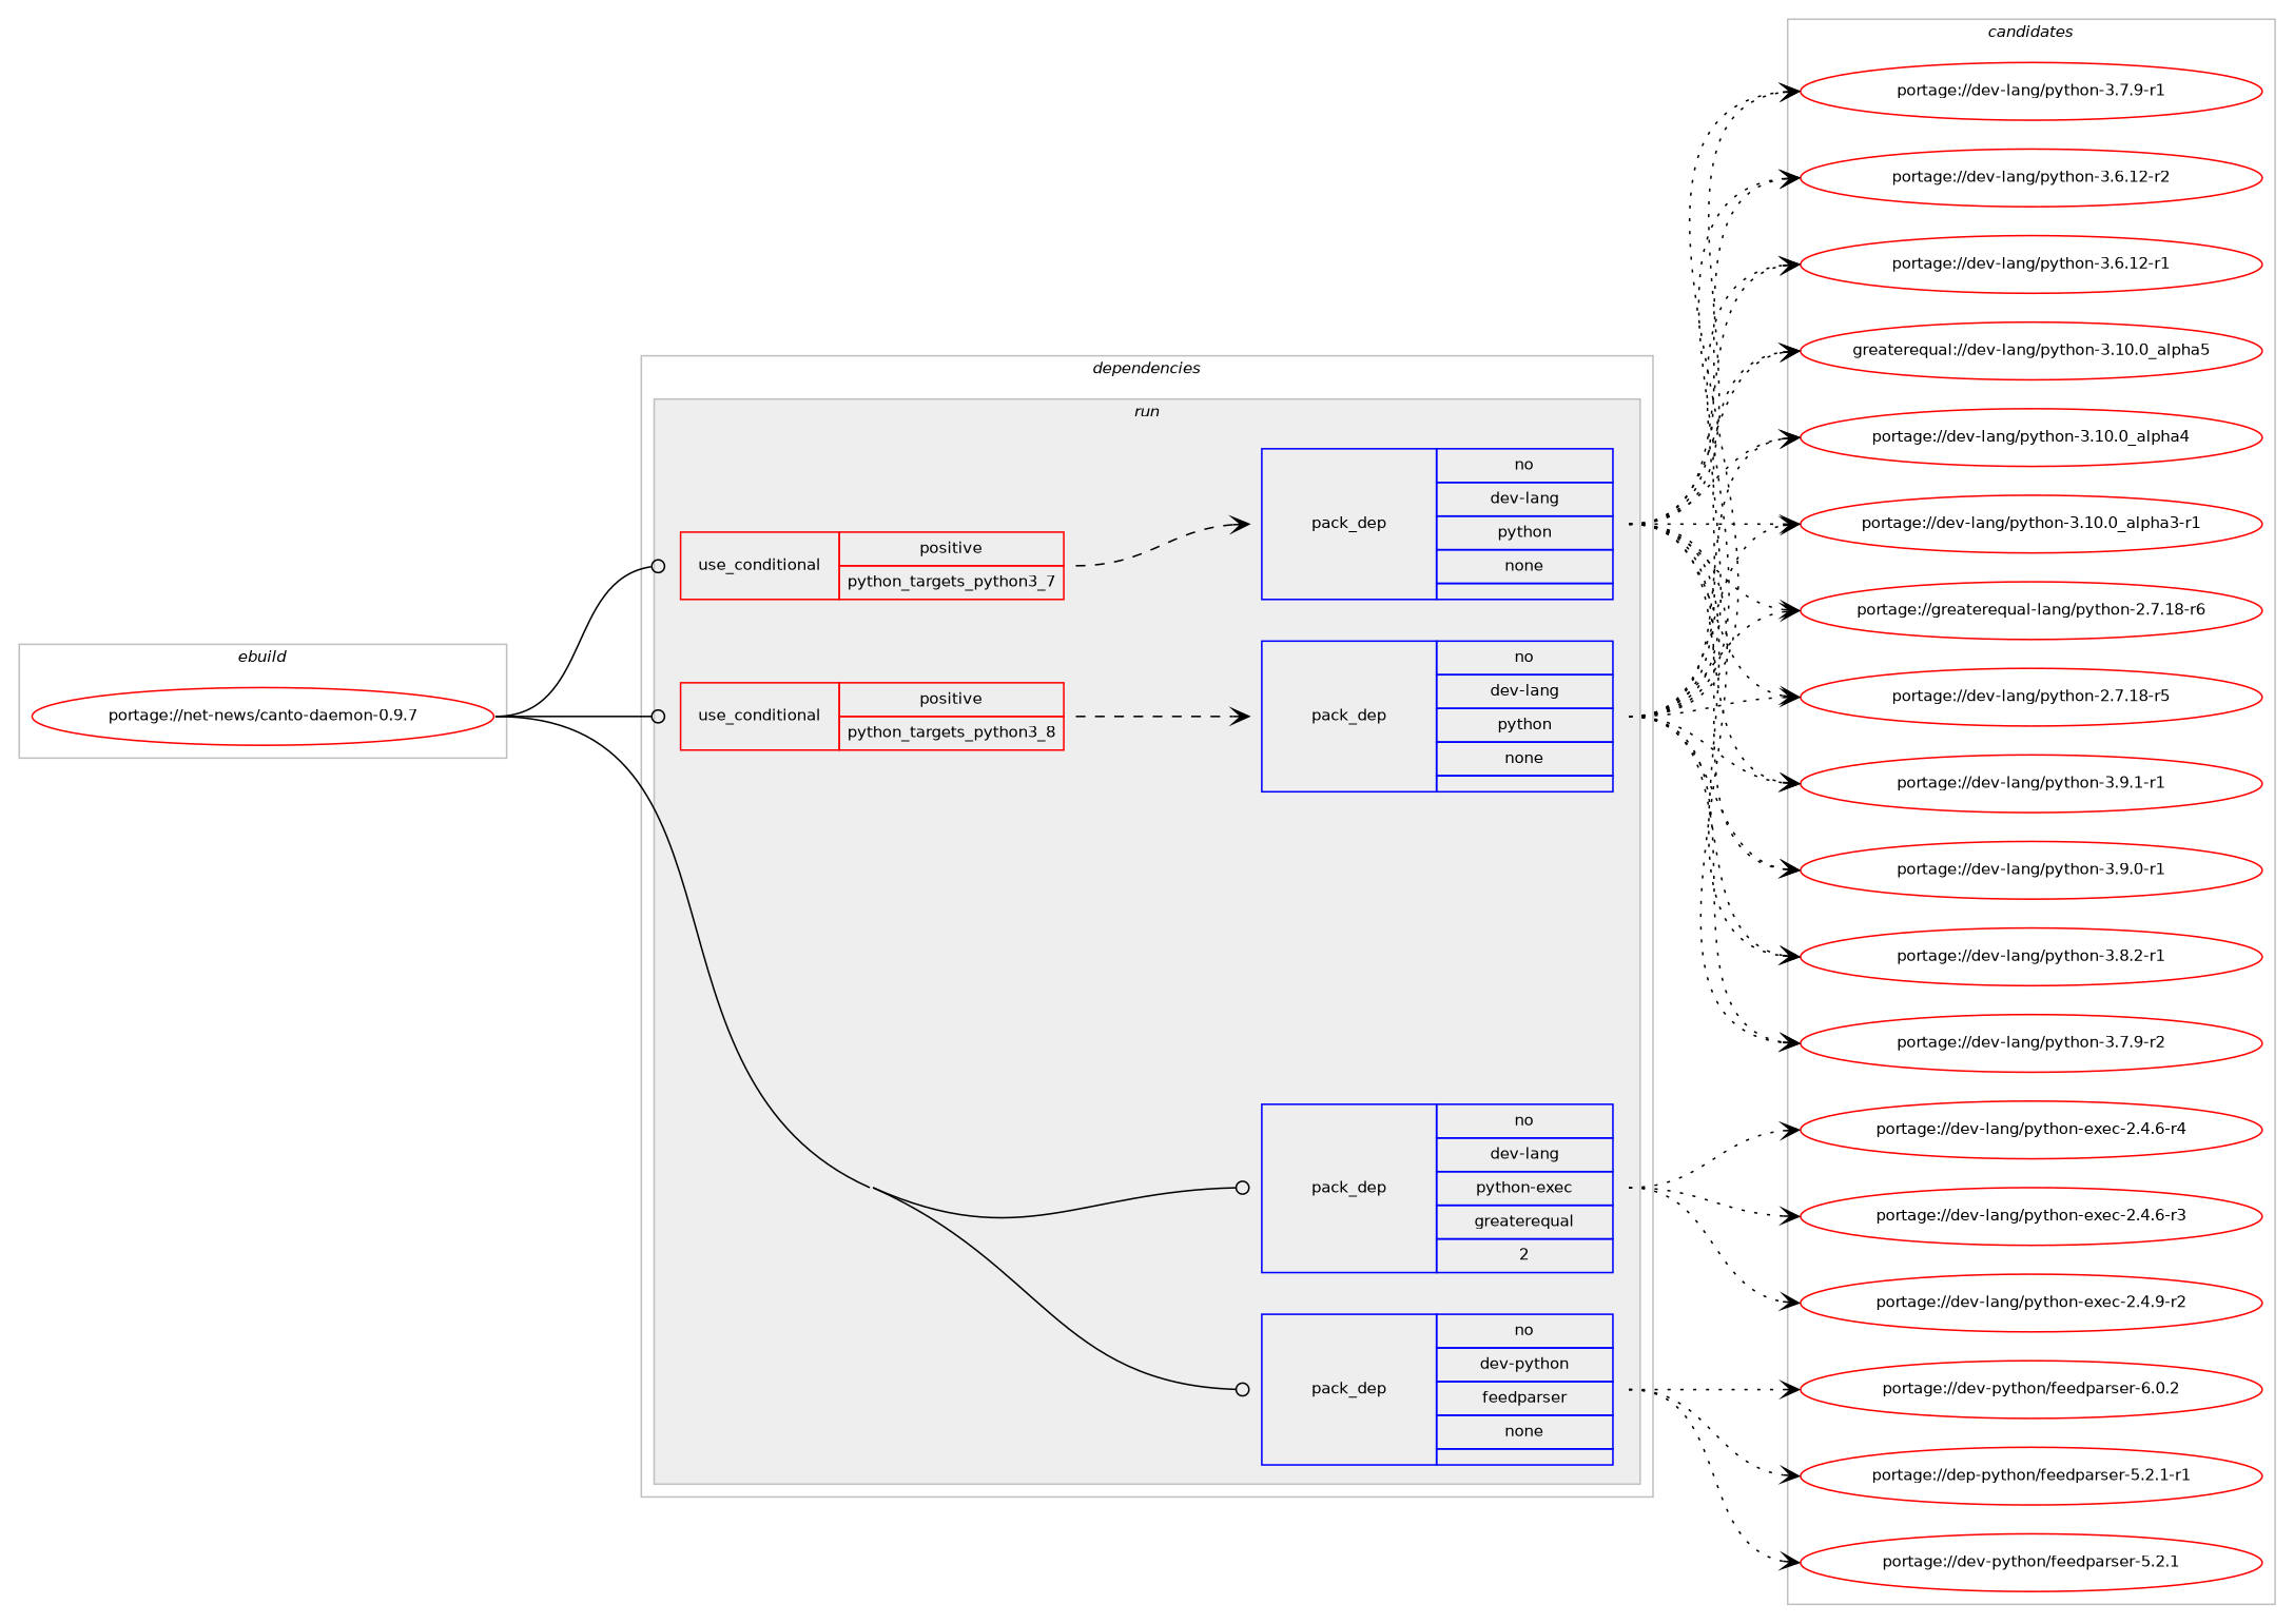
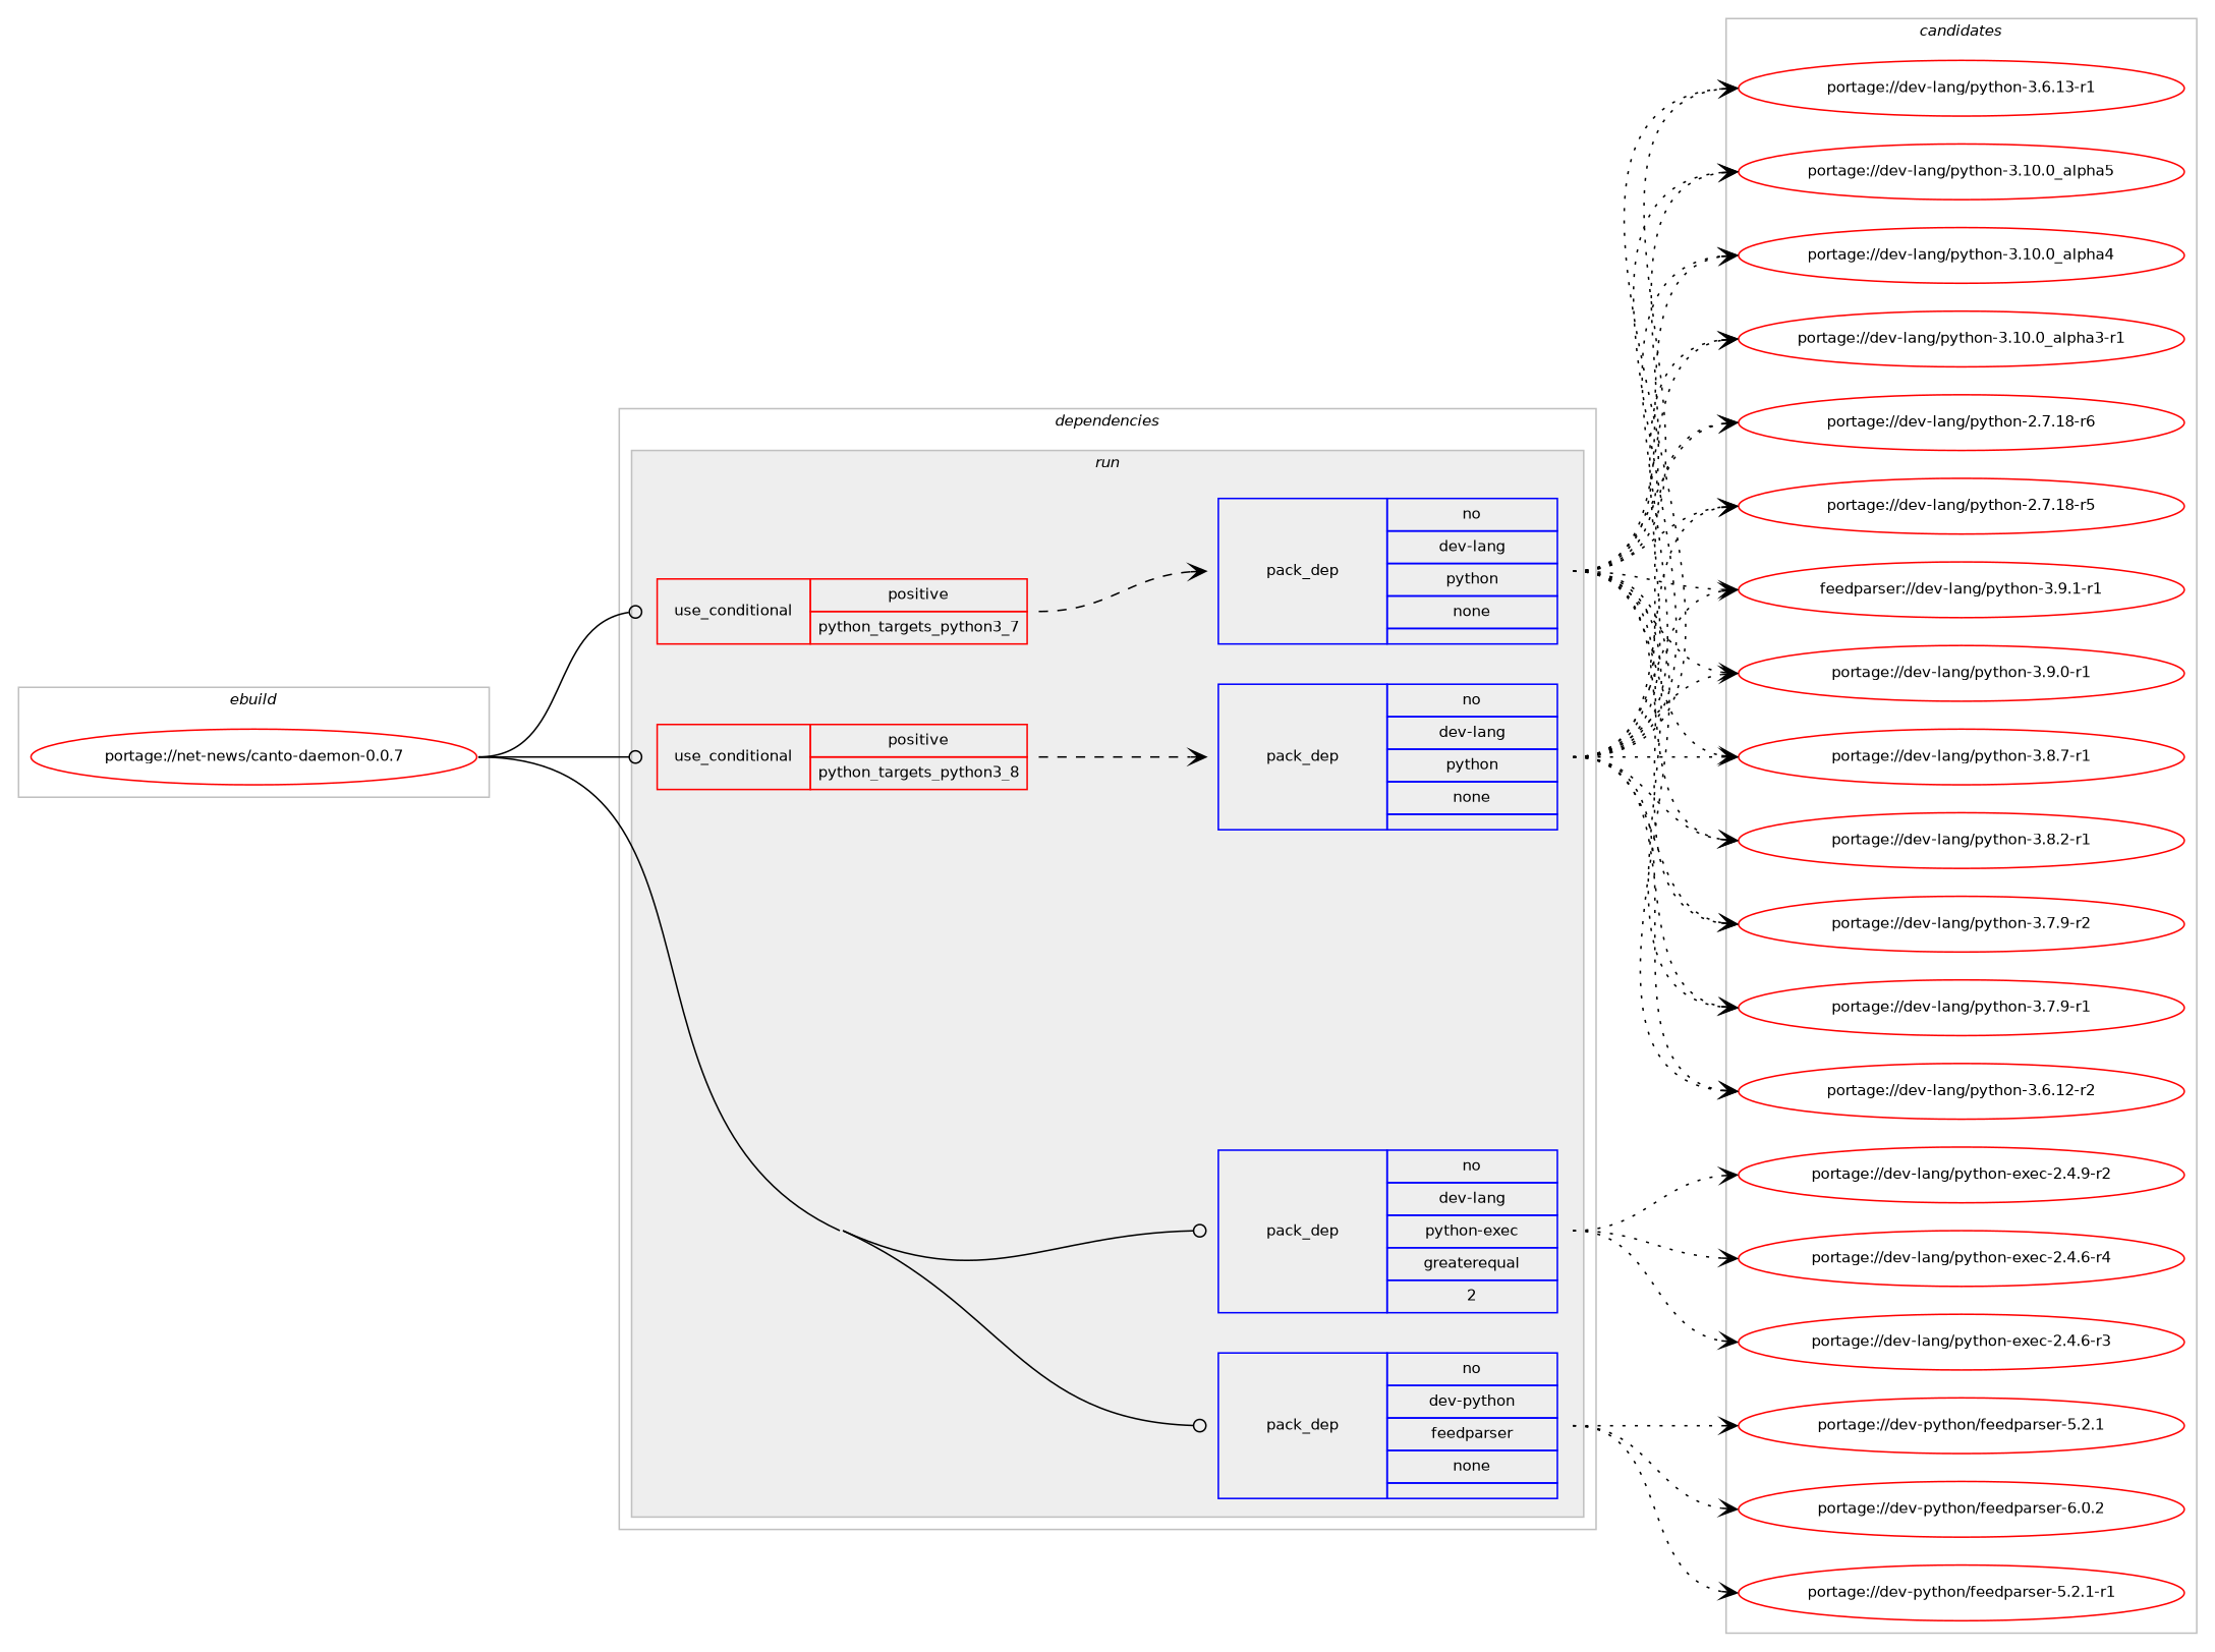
  digraph {
    compound=true
    concentrate=true
    fontname=Helvetica
    fontsize=10
    newrank=true
    rankdir=LR
    ranksep=1.5
    node [color=red fontname=Helvetica fontsize=10]
    edge [arrowhead=vee headport=w style=dotted tailport=e weight=100]
-   n1 [label="portage://net-news/canto-daemon-0.9.7" width=4]
+   n1 [label="portage://net-news/canto-daemon-0.0.7" width=4]
    n2 [color=blue label=<<TABLE BORDER="0" CELLBORDER="1" CELLSPACING="0" CELLPADDING="4" WIDTH="220"><TR><TD ROWSPAN="6" CELLPADDING="30">pack_dep</TD></TR><TR><TD WIDTH="110">no</TD></TR><TR><TD>dev-lang</TD></TR><TR><TD>python</TD></TR><TR><TD>none</TD></TR><TR><TD></TD></TR></TABLE>> shape=none]
    n3 [label=<<TABLE BORDER="0" CELLBORDER="1" CELLSPACING="0" CELLPADDING="4"><TR><TD ROWSPAN="3" CELLPADDING="10">use_conditional</TD></TR><TR><TD>positive</TD></TR><TR><TD>python_targets_python3_7</TD></TR></TABLE>> shape=none]
    n4 [color=blue label=<<TABLE BORDER="0" CELLBORDER="1" CELLSPACING="0" CELLPADDING="4" WIDTH="220"><TR><TD ROWSPAN="6" CELLPADDING="30">pack_dep</TD></TR><TR><TD WIDTH="110">no</TD></TR><TR><TD>dev-lang</TD></TR><TR><TD>python</TD></TR><TR><TD>none</TD></TR><TR><TD></TD></TR></TABLE>> shape=none]
    n5 [label=<<TABLE BORDER="0" CELLBORDER="1" CELLSPACING="0" CELLPADDING="4"><TR><TD ROWSPAN="3" CELLPADDING="10">use_conditional</TD></TR><TR><TD>positive</TD></TR><TR><TD>python_targets_python3_8</TD></TR></TABLE>> shape=none]
    n6 [color=blue label=<<TABLE BORDER="0" CELLBORDER="1" CELLSPACING="0" CELLPADDING="4" WIDTH="220"><TR><TD ROWSPAN="6" CELLPADDING="30">pack_dep</TD></TR><TR><TD WIDTH="110">no</TD></TR><TR><TD>dev-lang</TD></TR><TR><TD>python-exec</TD></TR><TR><TD>greaterequal</TD></TR><TR><TD>2</TD></TR></TABLE>> shape=none]
    n7 [color=blue label=<<TABLE BORDER="0" CELLBORDER="1" CELLSPACING="0" CELLPADDING="4" WIDTH="220"><TR><TD ROWSPAN="6" CELLPADDING="30">pack_dep</TD></TR><TR><TD WIDTH="110">no</TD></TR><TR><TD>dev-python</TD></TR><TR><TD>feedparser</TD></TR><TR><TD>none</TD></TR><TR><TD></TD></TR></TABLE>> shape=none]
-   n8 [label="portage://dev-lang/python-3.9.1-r1" width=4]
+   n8 [label="feedparser://dev-lang/python-3.9.1-r1" width=4]
    n9 [label="portage://dev-lang/python-3.9.0-r1" width=4]
+   n10 [label="portage://dev-lang/python-3.8.7-r1" width=4]
    n11 [label="portage://dev-lang/python-3.8.2-r1" width=4]
    n12 [label="portage://dev-lang/python-3.7.9-r2" width=4]
    n13 [label="portage://dev-lang/python-3.7.9-r1" width=4]
    n14 [label="portage://dev-lang/python-3.6.12-r2" width=4]
-   n15 [label="portage://dev-lang/python-3.6.12-r1" width=4]
-   n16 [label="greaterequal://dev-lang/python-3.10.0_alpha5" width=4]
+   n15 [label="portage://dev-lang/python-3.6.13-r1" width=4]
+   n16 [label="portage://dev-lang/python-3.10.0_alpha5" width=4]
    n17 [label="portage://dev-lang/python-3.10.0_alpha4" width=4]
    n18 [label="portage://dev-lang/python-3.10.0_alpha3-r1" width=4]
-   n19 [label="portage://greaterequal-lang/python-2.7.18-r6" width=4]
+   n19 [label="portage://dev-lang/python-2.7.18-r6" width=4]
    n20 [label="portage://dev-lang/python-2.7.18-r5" width=4]
    n21 [label="portage://dev-lang/python-exec-2.4.6-r4" width=4]
    n22 [label="portage://dev-lang/python-exec-2.4.6-r3" width=4]
    n23 [label="portage://dev-lang/python-exec-2.4.9-r2" width=4]
    n24 [label="portage://dev-python/feedparser-6.0.2" width=4]
-   n25 [label="portage://dep-python/feedparser-5.2.1-r1" width=4]
+   n25 [label="portage://dev-python/feedparser-5.2.1-r1" width=4]
    n26 [label="portage://dev-python/feedparser-5.2.1" width=4]
    subgraph cluster_1 {
      color=gray
      label=<<i>ebuild</i>>
      rank=same
      n1
    }
    subgraph cluster_2 {
      color=gray
      label=<<i>dependencies</i>>
      subgraph cluster_3 {
        color=gray
        fillcolor="#eeeeee"
        label=<<i>compile</i>>
        style=filled
      }
      subgraph cluster_4 {
        color=gray
        fillcolor="#eeeeee"
        label=<<i>compile and run</i>>
        style=filled
      }
      subgraph cluster_5 {
        color=gray
        fillcolor="#eeeeee"
        label=<<i>run</i>>
        style=filled
        subgraph sub_6 {
          color=gray
          fillcolor="#eeeeee"
          label=<<i>run</i>>
          style=filled
          n3
          subgraph sub_7 {
            color=gray
            fillcolor="#eeeeee"
            label=<<i>run</i>>
            style=filled
            n2
          }
        }
        subgraph sub_8 {
          color=gray
          fillcolor="#eeeeee"
          label=<<i>run</i>>
          style=filled
          n5
          subgraph sub_9 {
            color=gray
            fillcolor="#eeeeee"
            label=<<i>run</i>>
            style=filled
            n4
          }
        }
        subgraph sub_10 {
          color=gray
          fillcolor="#eeeeee"
          label=<<i>run</i>>
          style=filled
          n6
        }
        subgraph sub_11 {
          color=gray
          fillcolor="#eeeeee"
          label=<<i>run</i>>
          style=filled
          n7
        }
      }
    }
    subgraph cluster_12 {
      color=gray
      label=<<i>candidates</i>>
      rank=same
      subgraph sub_13 {
        color=black
        label=<<i>candidates</i>>
        nodesep=1
        rank=same
        n8
        n9
+       n10
        n11
        n12
        n13
        n14
        n15
        n16
        n17
        n18
        n19
        n20
      }
      subgraph sub_14 {
        color=black
        label=<<i>candidates</i>>
        nodesep=1
        rank=same
        n8
        n9
+       n10
        n11
        n12
        n13
        n14
        n15
        n16
        n17
        n18
        n19
        n20
      }
      subgraph sub_15 {
        color=black
        label=<<i>candidates</i>>
        nodesep=1
        rank=same
        n21
        n22
        n23
      }
      subgraph sub_16 {
        color=black
        label=<<i>candidates</i>>
        nodesep=1
        rank=same
        n24
        n25
        n26
      }
    }
    n1 -> n3 [arrowhead=odot style=solid weight=20]
    n1 -> n5 [arrowhead=odot style=solid weight=20]
    n1 -> n6 [arrowhead=odot style=solid weight=20]
    n1 -> n7 [arrowhead=odot style=solid weight=20]
    n2 -> n8
    n2 -> n9
+   n2 -> n10
    n2 -> n11
    n2 -> n12
    n2 -> n13
    n2 -> n14
    n2 -> n15
    n2 -> n16
    n2 -> n17
    n2 -> n18
    n2 -> n19
    n2 -> n20
    n3 -> n2 [style=dashed weight=20]
    n4 -> n8
    n4 -> n9
+   n4 -> n10
    n4 -> n11
    n4 -> n12
    n4 -> n13
    n4 -> n14
    n4 -> n15
    n4 -> n16
    n4 -> n17
    n4 -> n18
    n4 -> n19
    n4 -> n20
    n5 -> n4 [style=dashed weight=20]
    n6 -> n21
    n6 -> n22
    n6 -> n23
    n7 -> n24
    n7 -> n25
    n7 -> n26
  }
